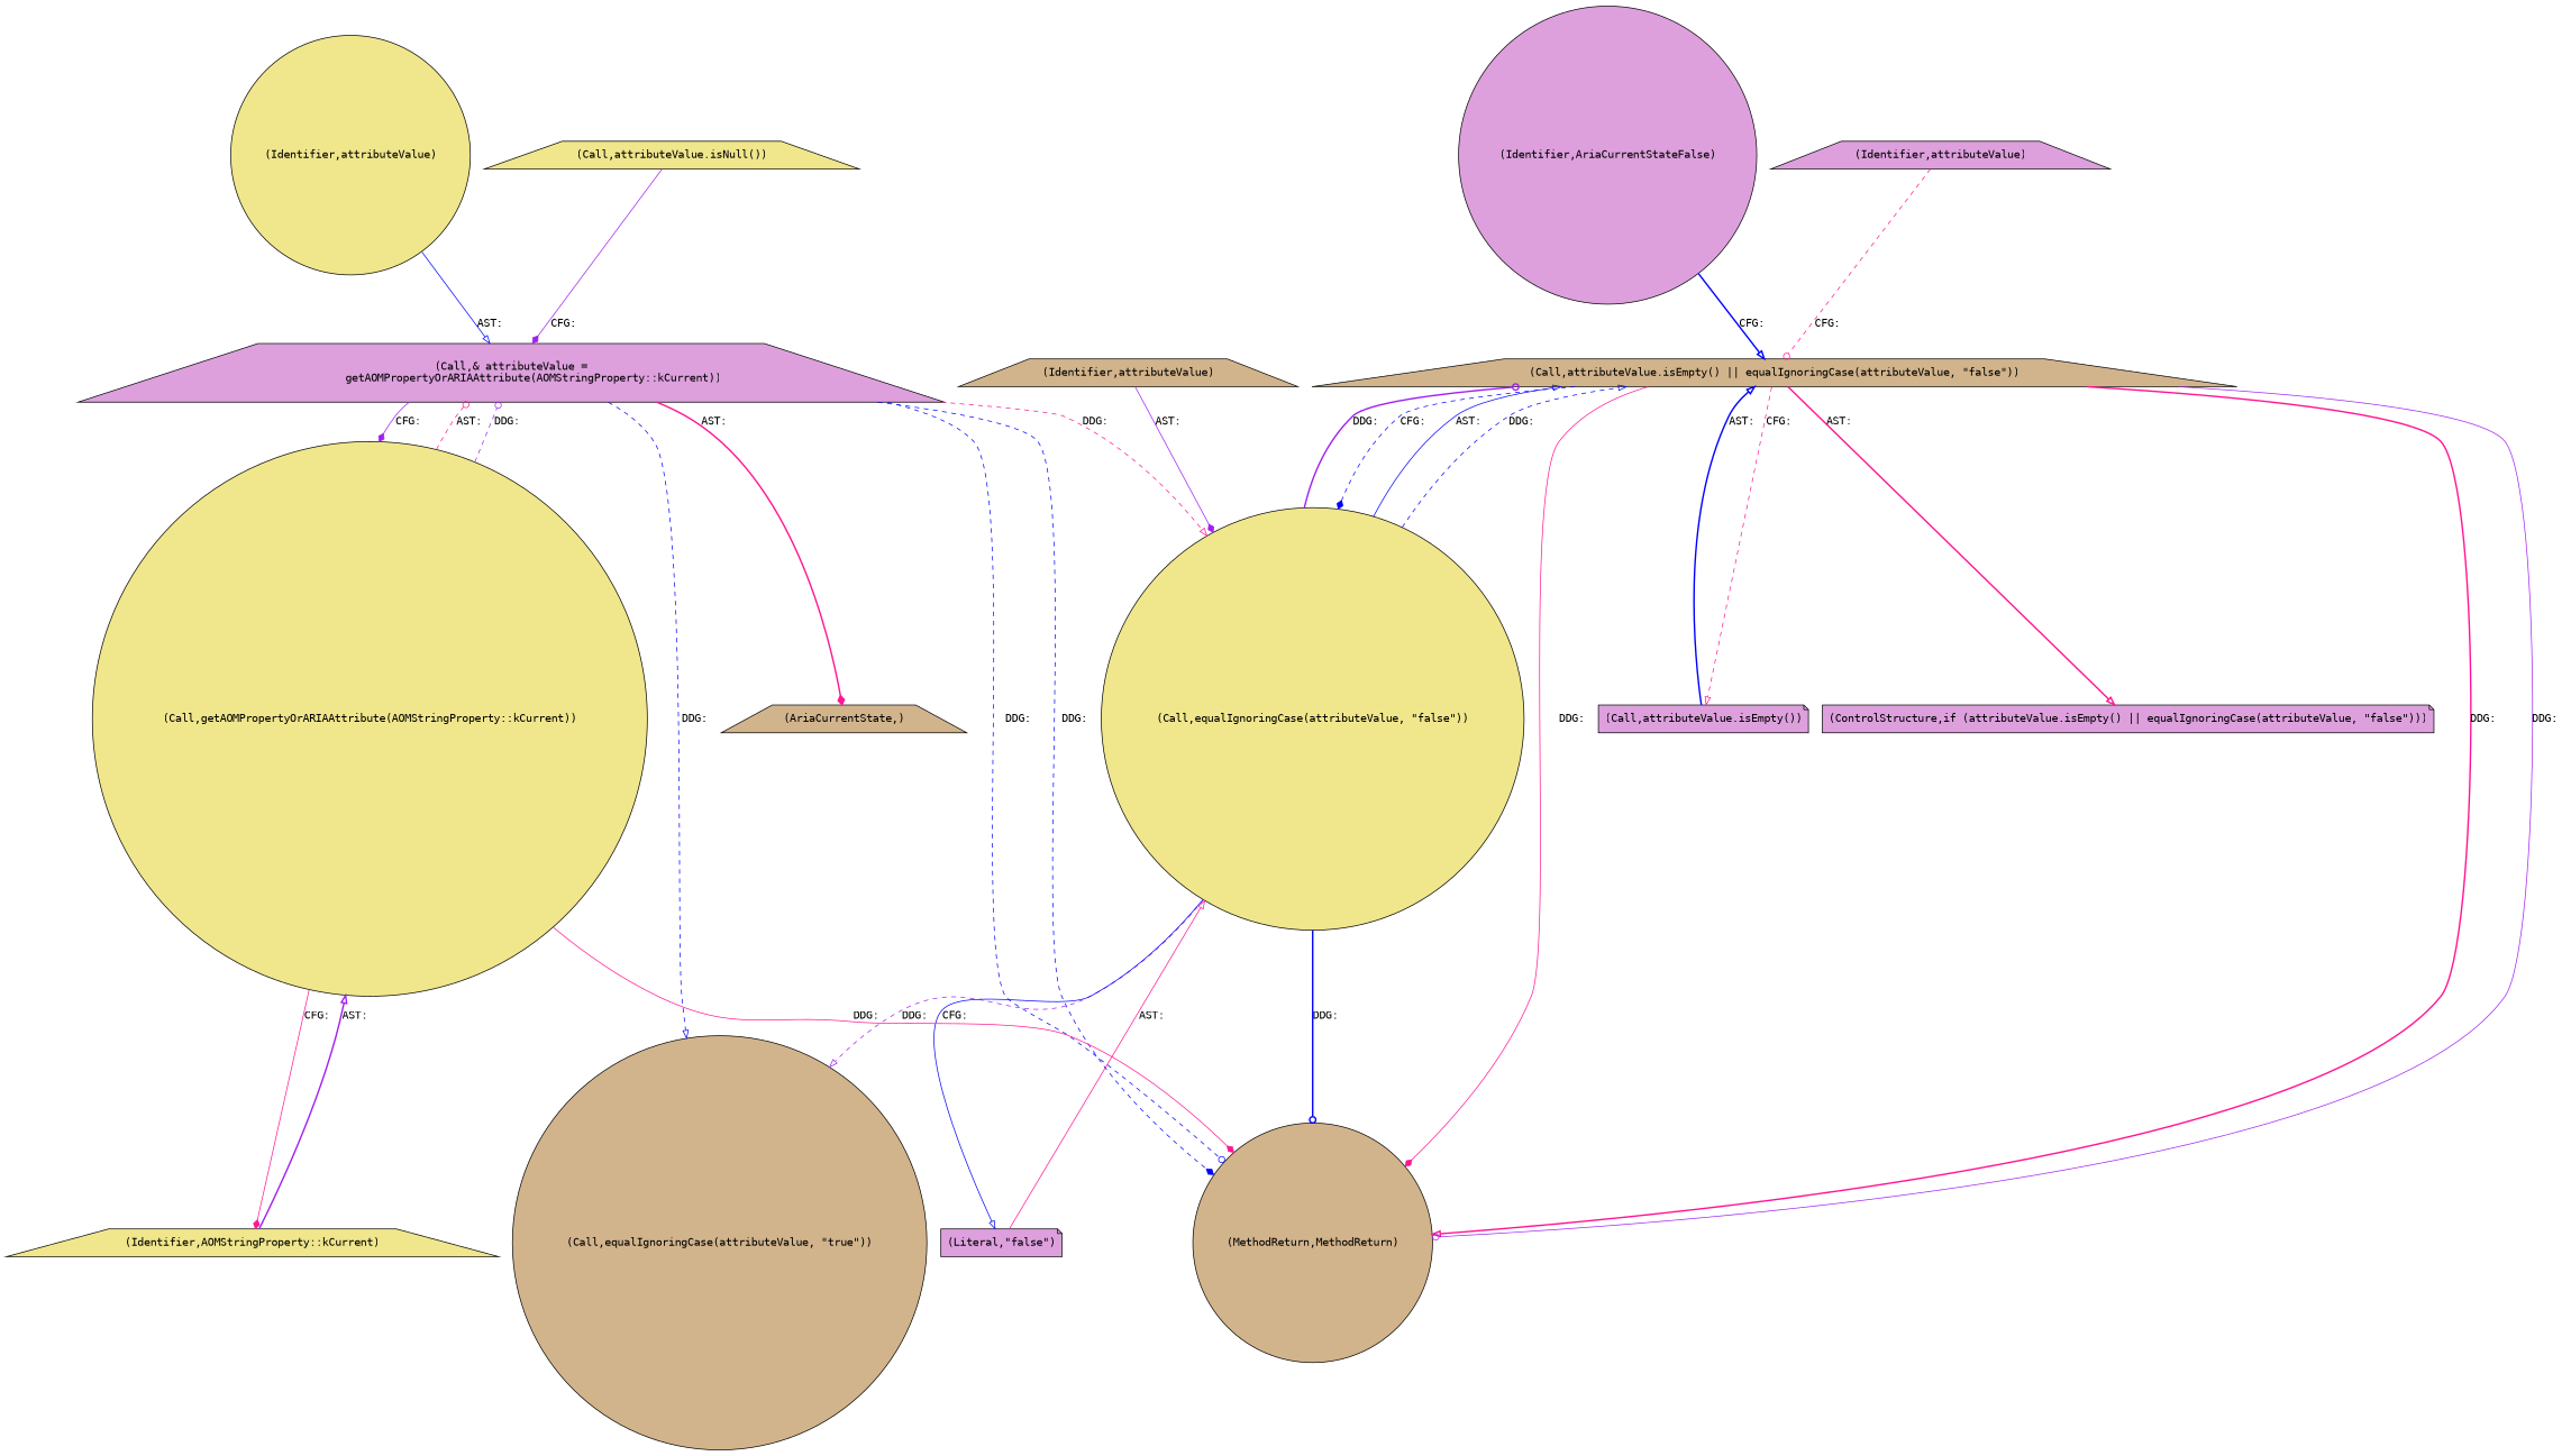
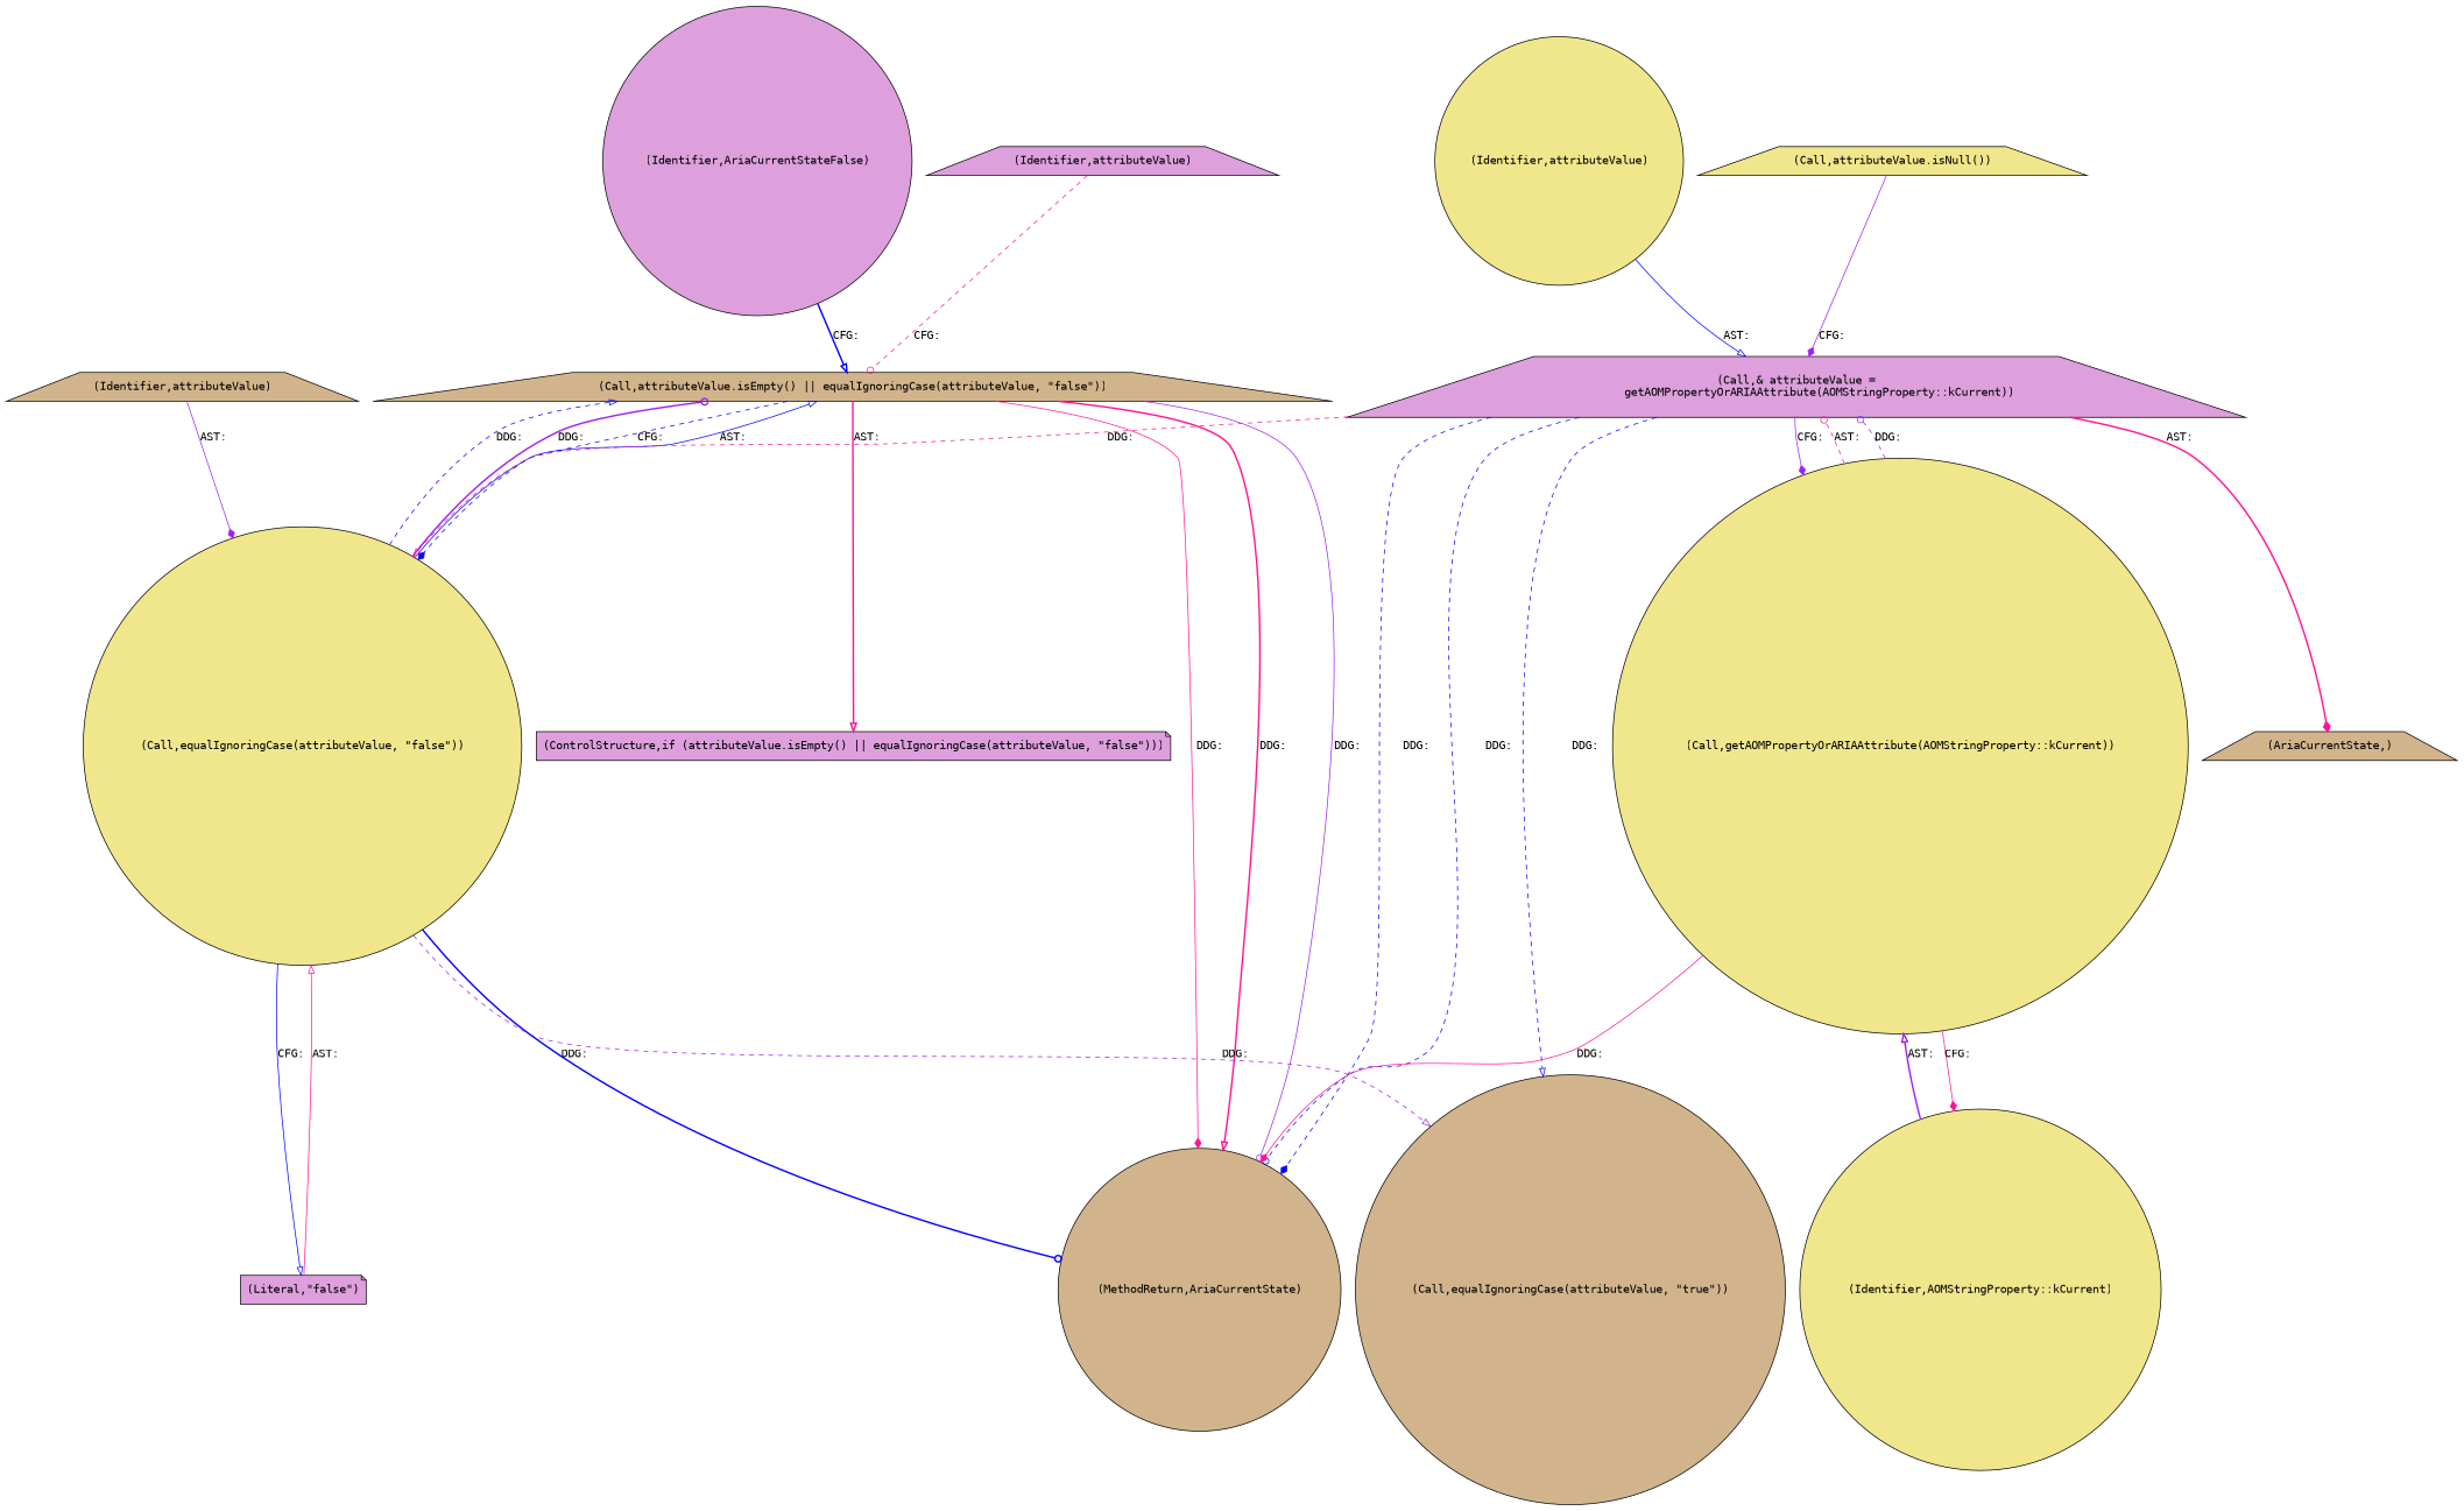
  digraph {
    fontname="DejaVu Sans Mono"
    node [fillcolor=plum fontname="DejaVu Sans Mono" shape=circle style=filled]
    edge [arrowhead=onormal color=blue fontname="DejaVu Sans Mono" style=dashed]
    n1 [fillcolor=tan label="(Call,attributeValue.isEmpty() || equalIgnoringCase(attributeValue, \"false\"))" shape=trapezium]
    n2 [fillcolor=khaki label="(Call,equalIgnoringCase(attributeValue, \"false\"))"]
    n3 [label="(ControlStructure,if (attributeValue.isEmpty() || equalIgnoringCase(attributeValue, \"false\")))" shape=note]
-   n4 [fillcolor=tan label="(MethodReturn,MethodReturn)"]
-   n5 [label="(Call,attributeValue.isEmpty())" shape=note]
+   n4 [fillcolor=tan label="(MethodReturn,AriaCurrentState)"]
    n6 [fillcolor=tan label="(Call,equalIgnoringCase(attributeValue, \"true\"))"]
    n7 [label="(Literal,\"false\")" shape=note]
    n8 [label="(Call,& attributeValue =\n       getAOMPropertyOrARIAAttribute(AOMStringProperty::kCurrent))" shape=trapezium]
    n9 [fillcolor=khaki label="(Call,getAOMPropertyOrARIAAttribute(AOMStringProperty::kCurrent))"]
    n10 [fillcolor=tan label="(AriaCurrentState,)" shape=trapezium]
-   n11 [fillcolor=khaki label="(Identifier,AOMStringProperty::kCurrent)" shape=trapezium]
+   n11 [fillcolor=khaki label="(Identifier,AOMStringProperty::kCurrent)"]
    n12 [fillcolor=tan label="(Identifier,attributeValue)" shape=trapezium]
    n13 [label="(Identifier,AriaCurrentStateFalse)"]
    n14 [fillcolor=khaki label="(Identifier,attributeValue)"]
    n15 [fillcolor=khaki label="(Call,attributeValue.isNull())" shape=trapezium]
    n16 [label="(Identifier,attributeValue)" shape=trapezium]
    n1 -> n2 [arrowhead=diamond label="CFG: "]
    n1 -> n3 [color=deeppink label="AST: " style=bold]
    n1 -> n4 [color=deeppink label="DDG: " style=bold]
    n1 -> n4 [arrowhead=odot color=purple label="DDG: " style=solid]
    n1 -> n4 [arrowhead=diamond color=deeppink label="DDG: " style=solid]
-   n1 -> n5 [color=deeppink label="CFG: "]
    n2 -> n1 [label="AST: " style=solid]
    n2 -> n1 [label="DDG: "]
    n2 -> n1 [arrowhead=odot color=purple label="DDG: " style=bold]
    n2 -> n4 [arrowhead=odot label="DDG: " style=bold]
    n2 -> n6 [color=purple label="DDG: "]
    n2 -> n7 [label="CFG: " style=solid]
-   n5 -> n1 [label="AST: " style=bold]
    n7 -> n2 [color=deeppink label="AST: " style=solid]
    n8 -> n2 [color=deeppink label="DDG: "]
    n8 -> n4 [arrowhead=odot label="DDG: "]
    n8 -> n4 [arrowhead=diamond label="DDG: "]
    n8 -> n6 [label="DDG: "]
    n8 -> n9 [arrowhead=diamond color=purple label="CFG: " style=solid]
    n8 -> n10 [arrowhead=diamond color=deeppink label="AST: " style=bold]
    n9 -> n4 [arrowhead=diamond color=deeppink label="DDG: " style=solid]
    n9 -> n8 [arrowhead=odot color=deeppink label="AST: "]
    n9 -> n8 [arrowhead=odot color=purple label="DDG: "]
    n9 -> n11 [arrowhead=diamond color=deeppink label="CFG: " style=solid]
    n11 -> n9 [color=purple label="AST: " style=bold]
    n12 -> n2 [arrowhead=diamond color=purple label="AST: " style=solid]
    n13 -> n1 [label="CFG: " style=bold]
    n14 -> n8 [label="AST: " style=solid]
    n15 -> n8 [arrowhead=diamond color=purple label="CFG: " style=solid]
    n16 -> n1 [arrowhead=odot color=deeppink label="CFG: "]
  }
